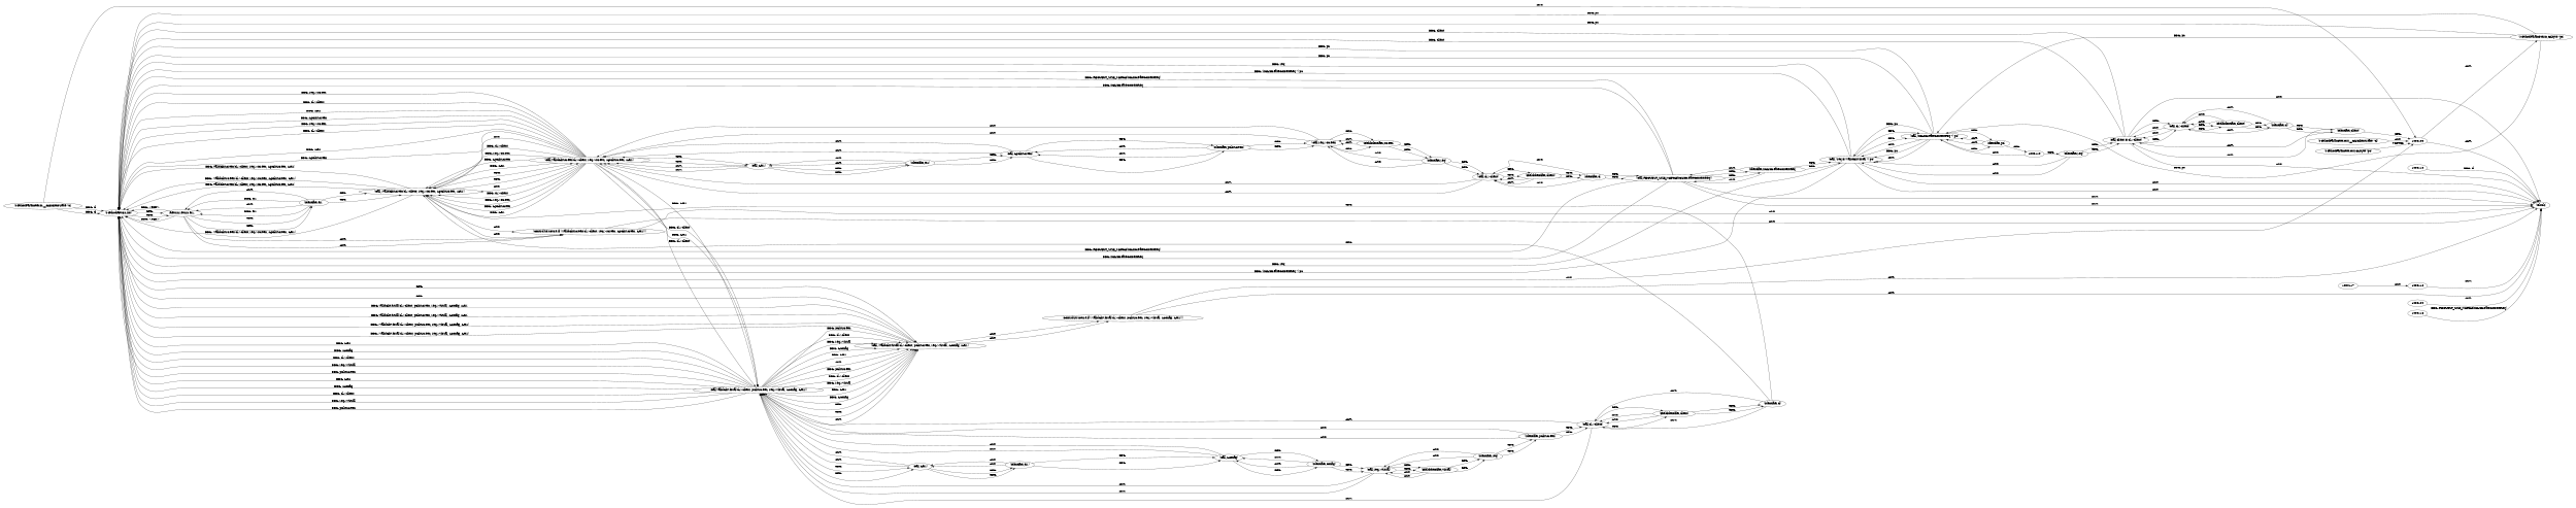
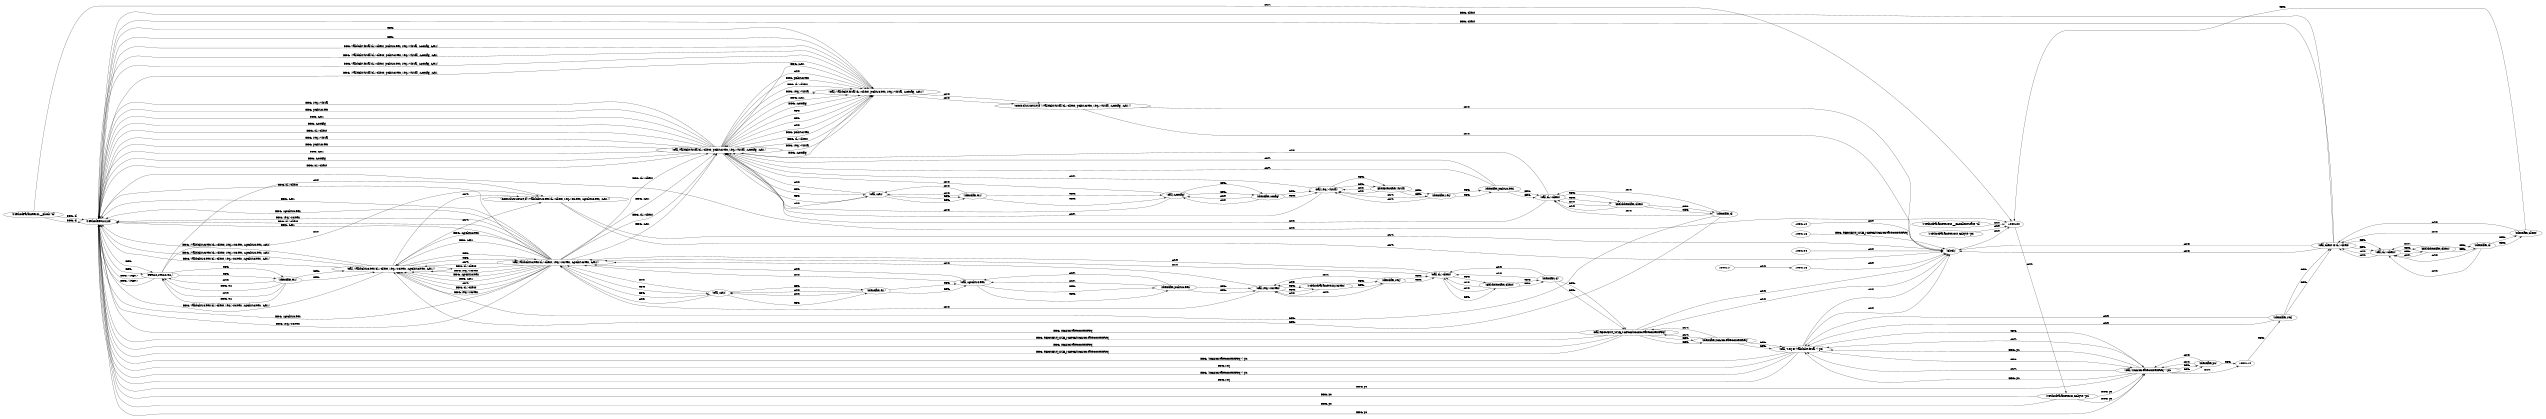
  digraph {
    rankdir=LR
    n1 [label="(MethodReturn,int)"]
    n2 [label="(Return,return err;)"]
    n3 [label="(Call,!validGlxVisual(cl->client, pGlxScreen, req->visual, &config, &err))"]
    1000100
    n5 [label="(ControlStructure,if (!validGlxScreen(cl->client, req->screen, &pGlxScreen, &err)))"]
    n6 [label="(Identifier,err)"]
    n7 [label="(Call,validGlxVisual(cl->client, pGlxScreen, req->visual, &config, &err))"]
    n8 [label="(ControlStructure,if (!validGlxVisual(cl->client, pGlxScreen, req->visual, &config, &err)))"]
    n9 [label="(MethodParameterIn,GLbyte *pc)"]
-   n10 [label="(MethodParameterIn,__GLXclientState *cl)"]
+   n10 [label="(MethodParameterIn,__Block *cl)"]
    n11 [label="(MethodParameterOut,__GLXclientState *cl)"]
    n12 [label="(Call,(xGLXCreateContextReq *) pc)"]
    n13 [label="(Call,*req = (validGlxVisual *) pc)"]
    n14 [label="(Identifier,pc)"]
    n15 [label="(MethodParameterOut,GLbyte *pc)"]
    n16 [label="(Call,validGlxScreen(cl->client, req->screen, &pGlxScreen, &err))"]
    n17 [label="(Call,&err)"]
    n18 [label="(Call,!validGlxScreen(cl->client, req->screen, &pGlxScreen, &err))"]
    n19 [label="(Identifier,err)"]
    n20 [label="(Call,&err)"]
    n21 [label="(Call,cl->client)"]
    n22 [label="(FieldIdentifier,client)"]
    n23 [label="(Identifier,cl)"]
    n24 [label="(Call,REQUEST_SIZE_MATCH(xGLXCreateContextReq))"]
    n25 [label="(Block,)"]
    n26 [label="(Identifier,xGLXCreateContextReq)"]
    n27 [label="(Call,req->screen)"]
-   n28 [label="(FieldIdentifier,screen)"]
+   n28 [label="(MethodParameterIn,screen)"]
    n29 [label="(Identifier,req)"]
    n30 [label="(Call,&pGlxScreen)"]
    n31 [label="(Identifier,pGlxScreen)"]
    n32 [label="(Identifier,err)"]
    n33 [label="(Call,cl->client)"]
    n34 [label="(FieldIdentifier,client)"]
    n35 [label="(Identifier,cl)"]
    n36 [label="(Identifier,pGlxScreen)"]
    n37 [label="(Call,req->visual)"]
    n38 [label="(FieldIdentifier,visual)"]
    n39 [label="(Identifier,req)"]
    n40 [label="(Call,&config)"]
    n41 [label="(Identifier,config)"]
    n42 [label="(Call,client = cl->client)"]
    n43 [label="(Call,cl->client)"]
    n44 [label="(FieldIdentifier,client)"]
    n45 [label="(Identifier,client)"]
    n46 [label="(Identifier,cl)"]
    n47 [label="(Identifier,req)"]
    1000114
    1000104
    1000110
    1000116
    1000117
    1000118
    n1 -> n2 [label="CFG: "]
    n1 -> n2 [label="CFG: "]
    n1 -> n3 [label="CFG: "]
    n1 -> n3 [label="CFG: "]
    n1 -> 1000100 [label="AST: "]
    n2 -> n1 [label="DDG: <RET>"]
    n2 -> n1 [label="DDG: <RET>"]
    n2 -> n5 [label="AST: "]
    n2 -> n5 [label="AST: "]
    n2 -> n6 [label="CFG: "]
    n2 -> n6 [label="CFG: "]
    n3 -> n1 [label="DDG: validGlxVisual(cl->client, pGlxScreen, req->visual, &config, &err)"]
    n3 -> n1 [label="DDG: !validGlxVisual(cl->client, pGlxScreen, req->visual, &config, &err)"]
    n3 -> n1 [label="DDG: validGlxVisual(cl->client, pGlxScreen, req->visual, &config, &err)"]
    n3 -> n1 [label="DDG: !validGlxVisual(cl->client, pGlxScreen, req->visual, &config, &err)"]
    n3 -> n7 [label="CFG: "]
    n3 -> n7 [label="CFG: "]
    n3 -> n8 [label="AST: "]
    n3 -> n8 [label="AST: "]
    1000100 -> n9 [label="AST: "]
    n5 -> n25 [label="AST: "]
    n5 -> n25 [label="AST: "]
    n6 -> n2 [label="AST: "]
    n6 -> n2 [label="DDG: err"]
    n6 -> n2 [label="AST: "]
    n6 -> n2 [label="DDG: err"]
    n6 -> n18 [label="CFG: "]
    n6 -> n18 [label="CFG: "]
    n7 -> n1 [label="DDG: pGlxScreen"]
    n7 -> n1 [label="DDG: &err"]
    n7 -> n1 [label="DDG: &config"]
    n7 -> n1 [label="DDG: cl->client"]
    n7 -> n1 [label="DDG: req->visual"]
    n7 -> n1 [label="DDG: pGlxScreen"]
    n7 -> n1 [label="DDG: &err"]
    n7 -> n1 [label="DDG: &config"]
    n7 -> n1 [label="DDG: cl->client"]
    n7 -> n1 [label="DDG: req->visual"]
    n7 -> n3 [label="AST: "]
    n7 -> n3 [label="DDG: pGlxScreen"]
    n7 -> n3 [label="DDG: cl->client"]
    n7 -> n3 [label="DDG: req->visual"]
    n7 -> n3 [label="DDG: &config"]
    n7 -> n3 [label="DDG: &err"]
    n7 -> n3 [label="AST: "]
    n7 -> n3 [label="DDG: pGlxScreen"]
    n7 -> n3 [label="DDG: cl->client"]
    n7 -> n3 [label="DDG: req->visual"]
    n7 -> n3 [label="DDG: &config"]
    n7 -> n3 [label="DDG: &err"]
    n7 -> n20 [label="CFG: "]
    n7 -> n20 [label="CFG: "]
    n8 -> n25 [label="AST: "]
    n8 -> n25 [label="AST: "]
    n9 -> n1 [label="DDG: pc"]
    n9 -> n1 [label="DDG: pc"]
    n9 -> n12 [label="DDG: pc"]
    n9 -> n12 [label="DDG: pc"]
    n10 -> n1 [label="DDG: cl"]
    n10 -> n1 [label="DDG: cl"]
    n10 -> 1000100 [label="AST: "]
    n11 -> 1000100 [label="AST: "]
    n12 -> n1 [label="DDG: pc"]
    n12 -> n1 [label="DDG: pc"]
    n12 -> n13 [label="AST: "]
    n12 -> n13 [label="DDG: pc"]
    n12 -> n13 [label="AST: "]
    n12 -> n13 [label="DDG: pc"]
    n12 -> n14 [label="CFG: "]
    n12 -> n14 [label="CFG: "]
    n13 -> n1 [label="DDG: req"]
    n13 -> n1 [label="DDG: (xGLXCreateContextReq *) pc"]
    n13 -> n1 [label="DDG: req"]
    n13 -> n1 [label="DDG: (xGLXCreateContextReq *) pc"]
    n13 -> n12 [label="CFG: "]
    n13 -> n12 [label="CFG: "]
    n13 -> n25 [label="AST: "]
    n13 -> n25 [label="AST: "]
    n14 -> n12 [label="AST: "]
    n14 -> n12 [label="AST: "]
    n14 -> 1000114 [label="CFG: "]
-   n15 -> 1000100 [label="MATCH: "]
+   n15 -> 1000100 [label="AST: "]
    n16 -> n1 [label="DDG: &pGlxScreen"]
    n16 -> n1 [label="DDG: req->screen"]
    n16 -> n1 [label="DDG: cl->client"]
    n16 -> n1 [label="DDG: &err"]
    n16 -> n1 [label="DDG: &pGlxScreen"]
    n16 -> n1 [label="DDG: req->screen"]
    n16 -> n1 [label="DDG: cl->client"]
    n16 -> n1 [label="DDG: &err"]
    n16 -> n7 [label="DDG: cl->client"]
    n16 -> n7 [label="DDG: &err"]
    n16 -> n7 [label="DDG: cl->client"]
    n16 -> n7 [label="DDG: &err"]
    n16 -> n17 [label="CFG: "]
    n16 -> n17 [label="CFG: "]
    n16 -> n18 [label="AST: "]
    n16 -> n18 [label="DDG: cl->client"]
    n16 -> n18 [label="DDG: req->screen"]
    n16 -> n18 [label="DDG: &pGlxScreen"]
    n16 -> n18 [label="DDG: &err"]
    n16 -> n18 [label="AST: "]
    n16 -> n18 [label="DDG: cl->client"]
    n16 -> n18 [label="DDG: req->screen"]
    n16 -> n18 [label="DDG: &pGlxScreen"]
    n16 -> n18 [label="DDG: &err"]
    n17 -> n16 [label="AST: "]
    n17 -> n16 [label="AST: "]
    n17 -> n19 [label="CFG: "]
    n17 -> n19 [label="CFG: "]
    n18 -> n1 [label="DDG: validGlxScreen(cl->client, req->screen, &pGlxScreen, &err)"]
    n18 -> n1 [label="DDG: !validGlxScreen(cl->client, req->screen, &pGlxScreen, &err)"]
    n18 -> n1 [label="DDG: validGlxScreen(cl->client, req->screen, &pGlxScreen, &err)"]
    n18 -> n1 [label="DDG: !validGlxScreen(cl->client, req->screen, &pGlxScreen, &err)"]
    n18 -> n5 [label="AST: "]
    n18 -> n5 [label="AST: "]
    n18 -> n16 [label="CFG: "]
    n18 -> n16 [label="CFG: "]
    n19 -> n17 [label="AST: "]
    n19 -> n17 [label="AST: "]
    n19 -> n30 [label="CFG: "]
    n19 -> n30 [label="CFG: "]
    n20 -> n7 [label="AST: "]
    n20 -> n7 [label="AST: "]
    n20 -> n32 [label="CFG: "]
    n20 -> n32 [label="CFG: "]
    n21 -> n16 [label="AST: "]
    n21 -> n16 [label="AST: "]
    n21 -> n22 [label="CFG: "]
    n21 -> n22 [label="CFG: "]
    n22 -> n21 [label="AST: "]
    n22 -> n21 [label="AST: "]
    n22 -> n23 [label="CFG: "]
    n22 -> n23 [label="CFG: "]
    n23 -> n21 [label="AST: "]
    n23 -> n21 [label="AST: "]
    n23 -> n24 [label="CFG: "]
    n23 -> n24 [label="CFG: "]
    n24 -> n1 [label="DDG: REQUEST_SIZE_MATCH(xGLXCreateContextReq)"]
    n24 -> n1 [label="DDG: xGLXCreateContextReq"]
    n24 -> n1 [label="DDG: REQUEST_SIZE_MATCH(xGLXCreateContextReq)"]
    n24 -> n1 [label="DDG: xGLXCreateContextReq"]
    n24 -> n25 [label="AST: "]
    n24 -> n25 [label="AST: "]
    n24 -> n26 [label="CFG: "]
    n24 -> n26 [label="CFG: "]
-   1000100 -> n25 [label="AST: "]
+   n25 -> 1000100 [label="AST: "]
    n26 -> n13 [label="CFG: "]
    n26 -> n13 [label="CFG: "]
    n26 -> n24 [label="AST: "]
    n26 -> n24 [label="AST: "]
    n27 -> n16 [label="AST: "]
    n27 -> n16 [label="AST: "]
    n27 -> n28 [label="CFG: "]
    n27 -> n28 [label="CFG: "]
    n28 -> n27 [label="AST: "]
    n28 -> n27 [label="AST: "]
    n28 -> n29 [label="CFG: "]
    n28 -> n29 [label="CFG: "]
    n29 -> n21 [label="CFG: "]
    n29 -> n21 [label="CFG: "]
    n29 -> n27 [label="AST: "]
    n29 -> n27 [label="AST: "]
    n30 -> n16 [label="AST: "]
    n30 -> n16 [label="AST: "]
    n30 -> n31 [label="CFG: "]
    n30 -> n31 [label="CFG: "]
    n31 -> n27 [label="CFG: "]
    n31 -> n27 [label="CFG: "]
    n31 -> n30 [label="AST: "]
    n31 -> n30 [label="AST: "]
    n32 -> n20 [label="AST: "]
    n32 -> n20 [label="AST: "]
    n32 -> n40 [label="CFG: "]
    n32 -> n40 [label="CFG: "]
    n33 -> n7 [label="AST: "]
    n33 -> n7 [label="AST: "]
    n33 -> n34 [label="CFG: "]
    n33 -> n34 [label="CFG: "]
    n34 -> n33 [label="AST: "]
    n34 -> n33 [label="AST: "]
    n34 -> n35 [label="CFG: "]
    n34 -> n35 [label="CFG: "]
    n35 -> n18 [label="CFG: "]
    n35 -> n18 [label="CFG: "]
    n35 -> n33 [label="AST: "]
    n35 -> n33 [label="AST: "]
    n36 -> n7 [label="AST: "]
    n36 -> n7 [label="AST: "]
    n36 -> n33 [label="CFG: "]
    n36 -> n33 [label="CFG: "]
    n37 -> n7 [label="AST: "]
    n37 -> n7 [label="AST: "]
    n37 -> n38 [label="CFG: "]
    n37 -> n38 [label="CFG: "]
    n38 -> n37 [label="AST: "]
    n38 -> n37 [label="AST: "]
    n38 -> n39 [label="CFG: "]
    n38 -> n39 [label="CFG: "]
    n39 -> n36 [label="CFG: "]
    n39 -> n36 [label="CFG: "]
    n39 -> n37 [label="AST: "]
    n39 -> n37 [label="AST: "]
    n40 -> n7 [label="AST: "]
    n40 -> n7 [label="AST: "]
    n40 -> n41 [label="CFG: "]
    n40 -> n41 [label="CFG: "]
    n41 -> n37 [label="CFG: "]
    n41 -> n37 [label="CFG: "]
    n41 -> n40 [label="AST: "]
    n41 -> n40 [label="AST: "]
    n42 -> n1 [label="DDG: client"]
    n42 -> n1 [label="DDG: client"]
    n42 -> n25 [label="AST: "]
    n42 -> n25 [label="AST: "]
    n42 -> n43 [label="CFG: "]
    n42 -> n43 [label="CFG: "]
    n43 -> n42 [label="AST: "]
    n43 -> n42 [label="AST: "]
    n43 -> n44 [label="CFG: "]
    n43 -> n44 [label="CFG: "]
    n44 -> n43 [label="AST: "]
    n44 -> n43 [label="AST: "]
    n44 -> n46 [label="CFG: "]
    n44 -> n46 [label="CFG: "]
    n45 -> 1000100 [label="CFG: "]
    n45 -> n42 [label="AST: "]
    n45 -> n42 [label="AST: "]
    n46 -> n43 [label="AST: "]
    n46 -> n43 [label="AST: "]
    n46 -> n45 [label="CFG: "]
    n46 -> n45 [label="CFG: "]
    n47 -> n13 [label="AST: "]
    n47 -> n13 [label="AST: "]
    n47 -> n42 [label="CFG: "]
    n47 -> n42 [label="CFG: "]
-   1000114 -> n12 [label="AST: "]
+   n12 -> 1000114 [label="AST: "]
    1000114 -> n47 [label="CFG: "]
    1000104 -> n25 [label="AST: "]
-   1000110 -> n25 [label="DDG: cl"]
+   1000110 -> n25 [label="AST: "]
    1000116 -> n25 [label="AST: "]
    1000117 -> 1000116 [label="AST: "]
    1000118 -> n25 [label="DDG: REQUEST_SIZE_MATCH(xGLXCreateContextReq)"]
  }
